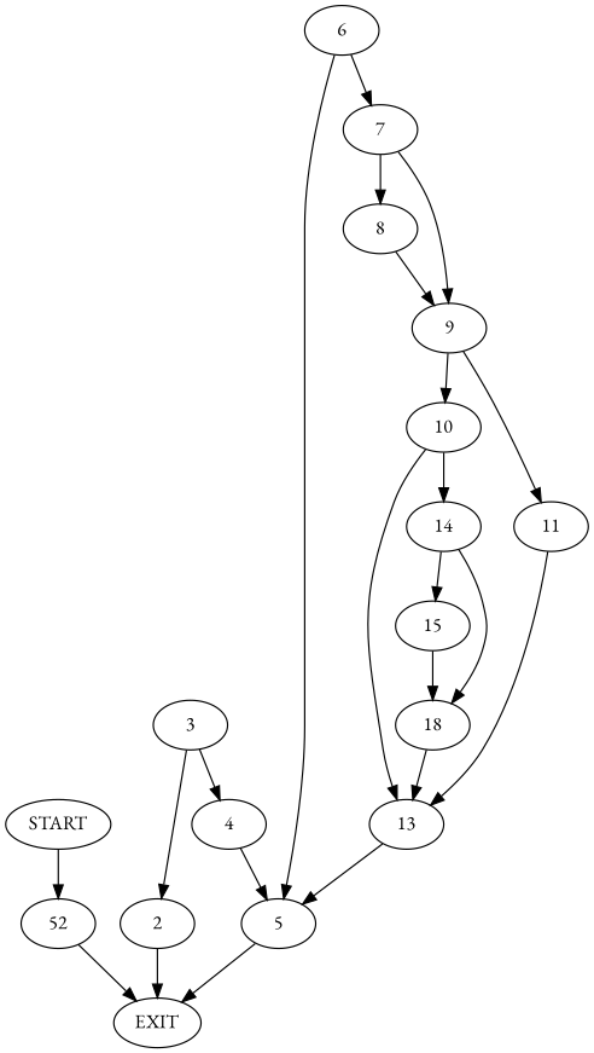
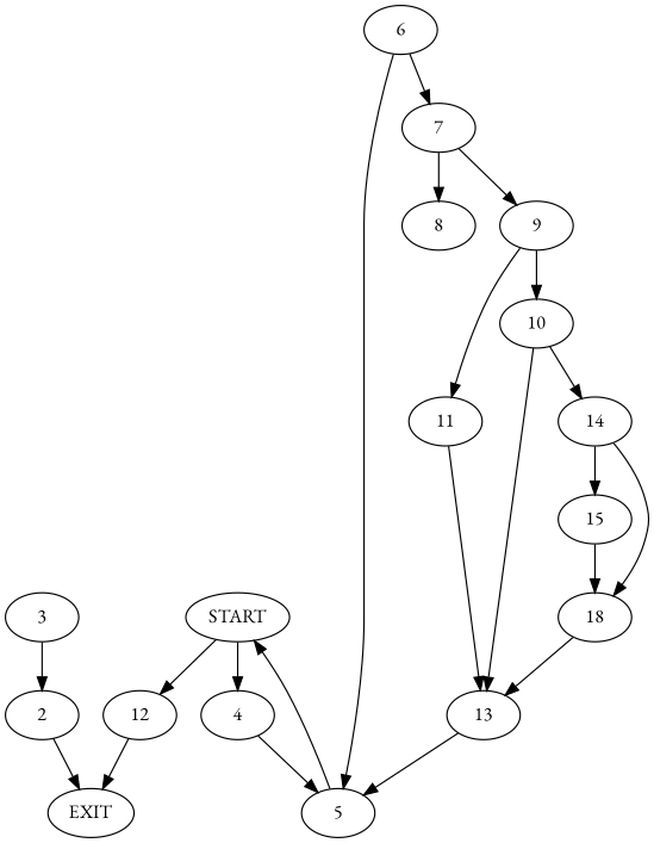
  digraph {
    fontname="EB Garamond"
    node [fontname="EB Garamond"]
    edge [fontname="EB Garamond"]
    n1 [label=START]
-   12 [label=52]
+   12
    n3 [label=EXIT]
    2
    3
    4
    5
    6
    7
    8
    9
    10
    11
    13
    14
    15
    n17 [label=18]
    n1 -> 12
    12 -> n3
    2 -> n3
    3 -> 2
-   3 -> 4
+   n1 -> 4
    4 -> 5
-   5 -> n3
+   5 -> n1
    6 -> 5
    6 -> 7
    7 -> 8
    7 -> 9
-   8 -> 9
    9 -> 10
    9 -> 11
    10 -> 13
    10 -> 14
    11 -> 13
    13 -> 5
    14 -> 15
    14 -> n17
    15 -> n17
    n17 -> 13
  }
